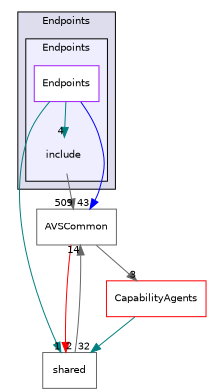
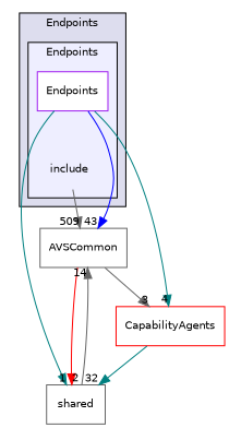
  digraph {
    compound=true
    node [color=gray40 fontname=Helvetica fontsize=10 shape=box fillcolor=white style=filled]
    edge [color=gray40 labeldistance=1.5 labelfontname=Helvetica labelfontsize=10]
    n1 [label=include shape=plaintext fillcolor="" style=""]
    n2 [color=purple label=Endpoints]
    n3 [label=AVSCommon]
    n4 [label=shared]
    n5 [color=red label=CapabilityAgents]
    subgraph cluster_1 {
      bgcolor="#ddddee"
      fontname=Helvetica
      fontsize=10
      label=Endpoints
      pencolor=black
      subgraph cluster_2 {
        bgcolor="#eeeeff"
        fontname=Helvetica
        fontsize=10
        label=Endpoints
        pencolor=black
        n1
        n2
      }
    }
    n1 -> n3 [headlabel=509]
    n2 -> n3 [color=blue headlabel=43]
    n2 -> n4 [color=teal headlabel=1]
-   n2 -> n1 [color=teal headlabel=4]
+   n2 -> n5 [color=teal headlabel=4]
    n3 -> n4 [color=red headlabel=2]
    n3 -> n5 [headlabel=3]
    n4 -> n3 [headlabel=14]
    n5 -> n4 [color=teal headlabel=32]
  }
